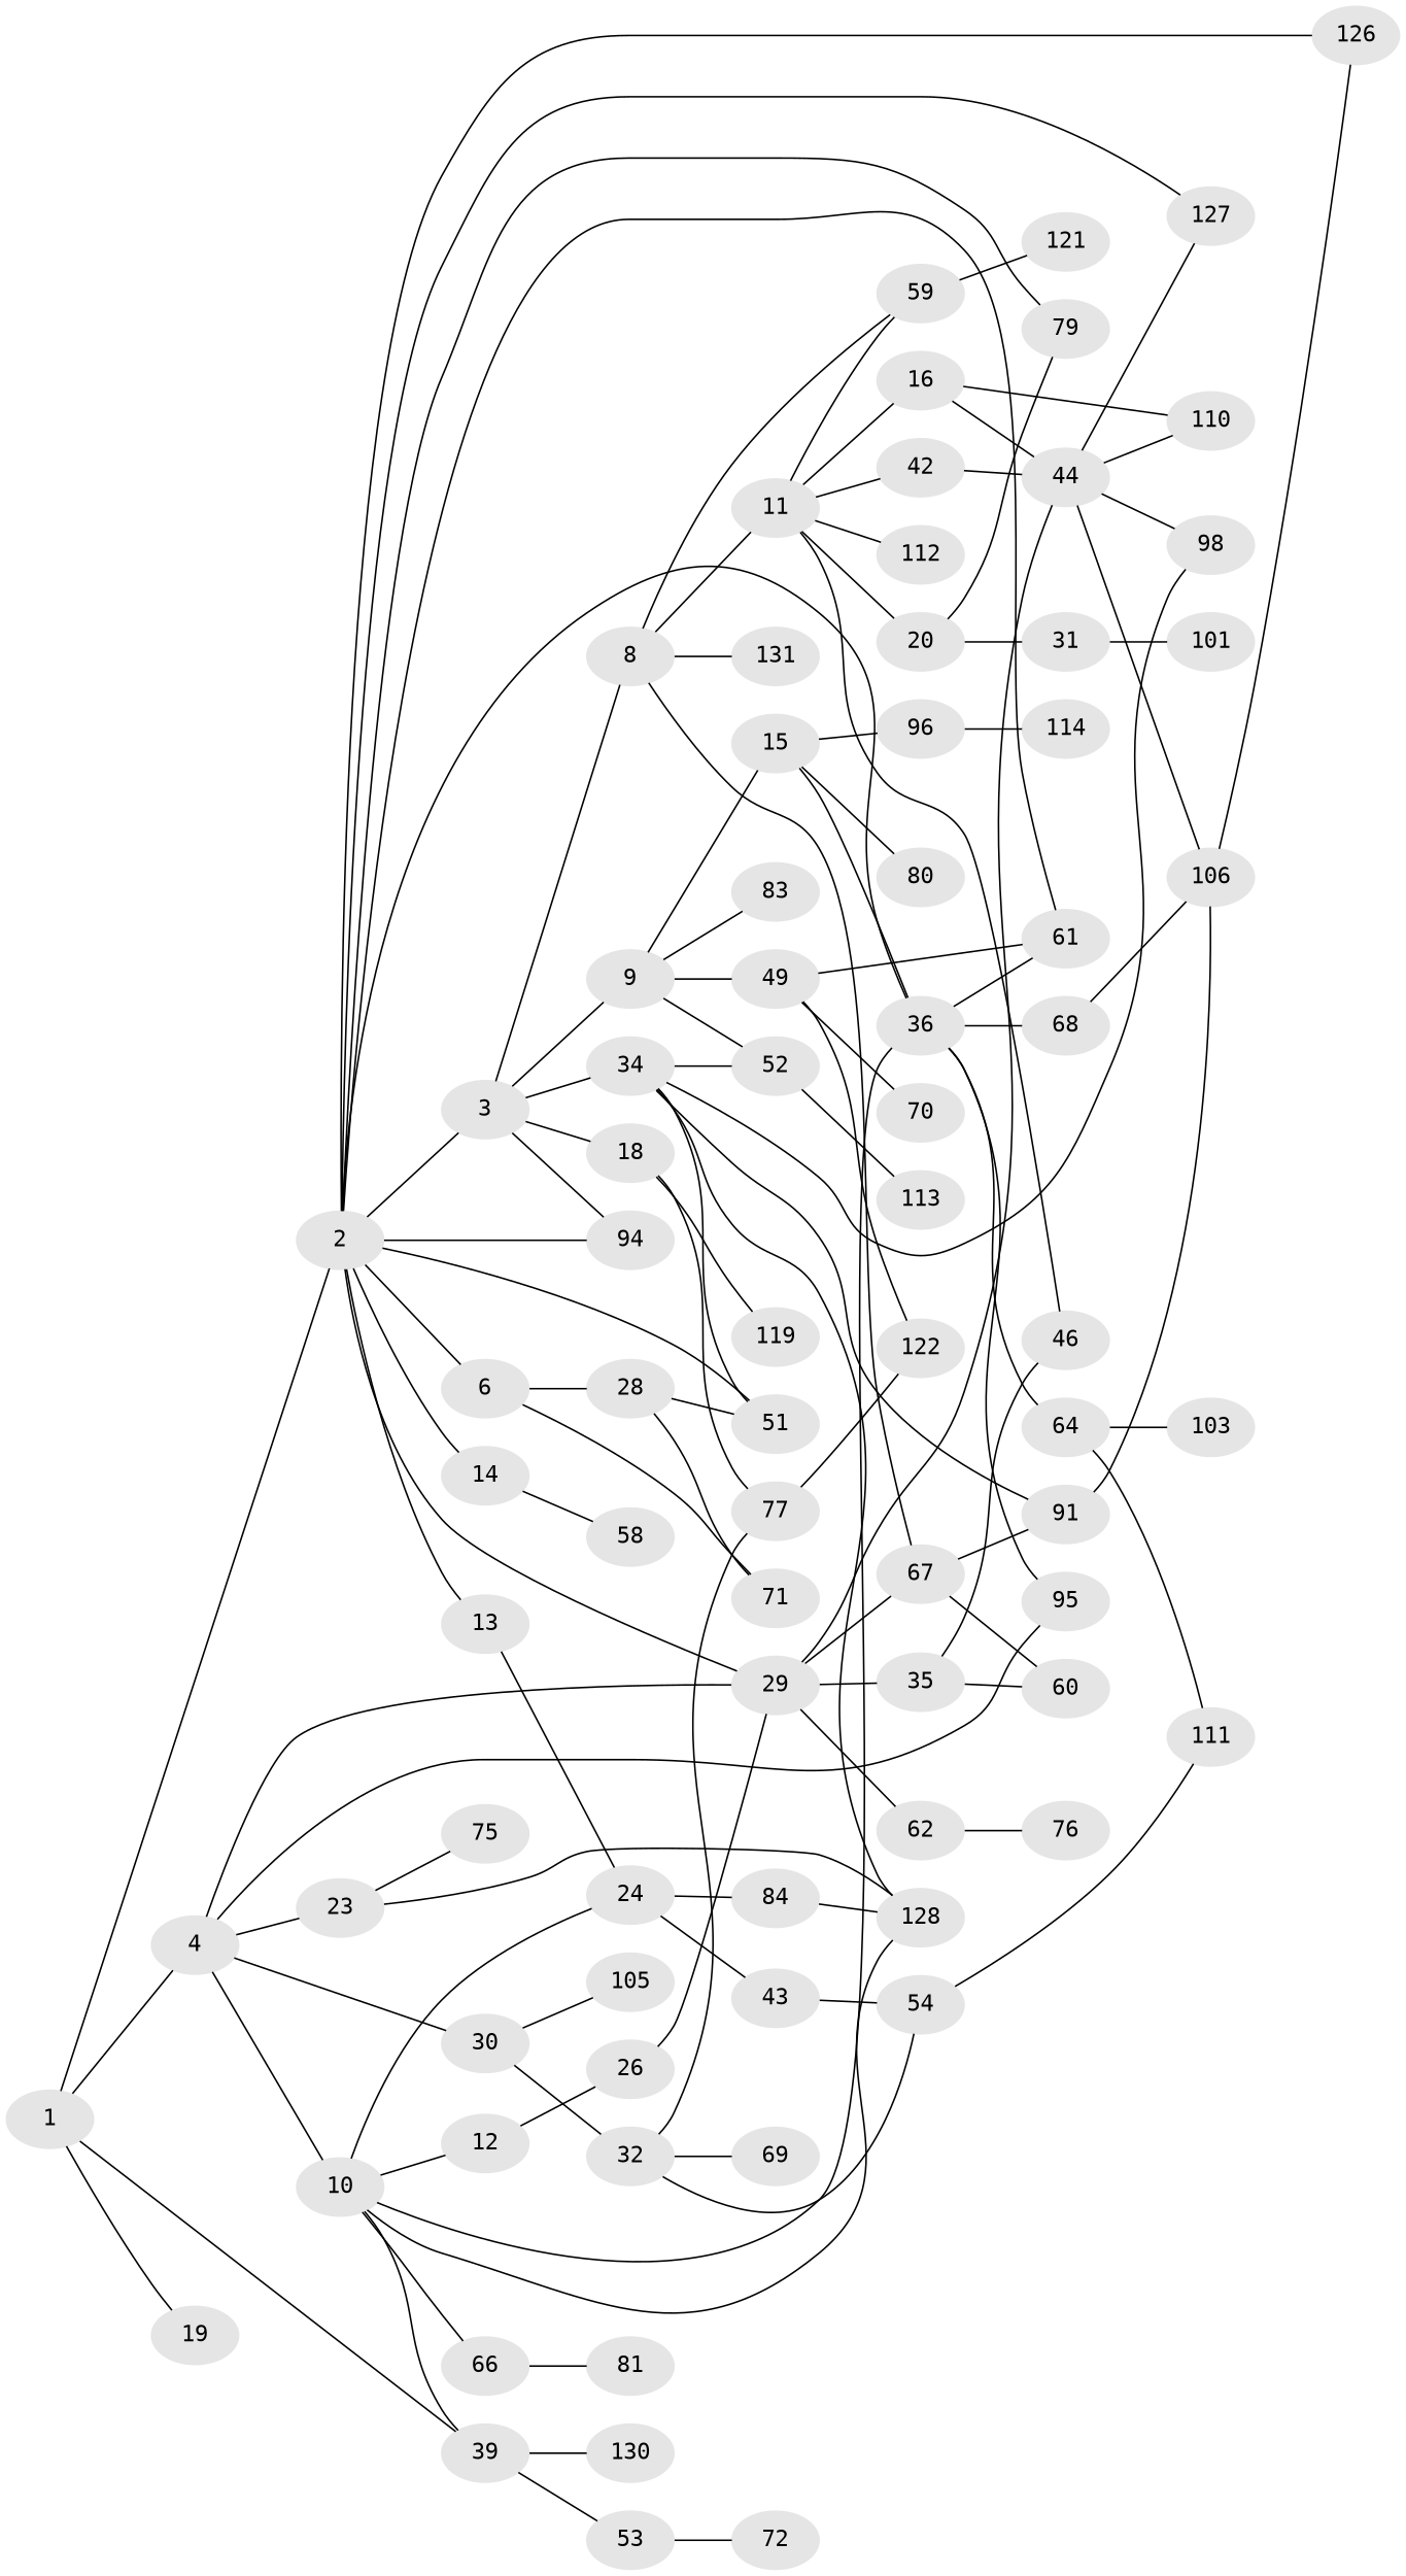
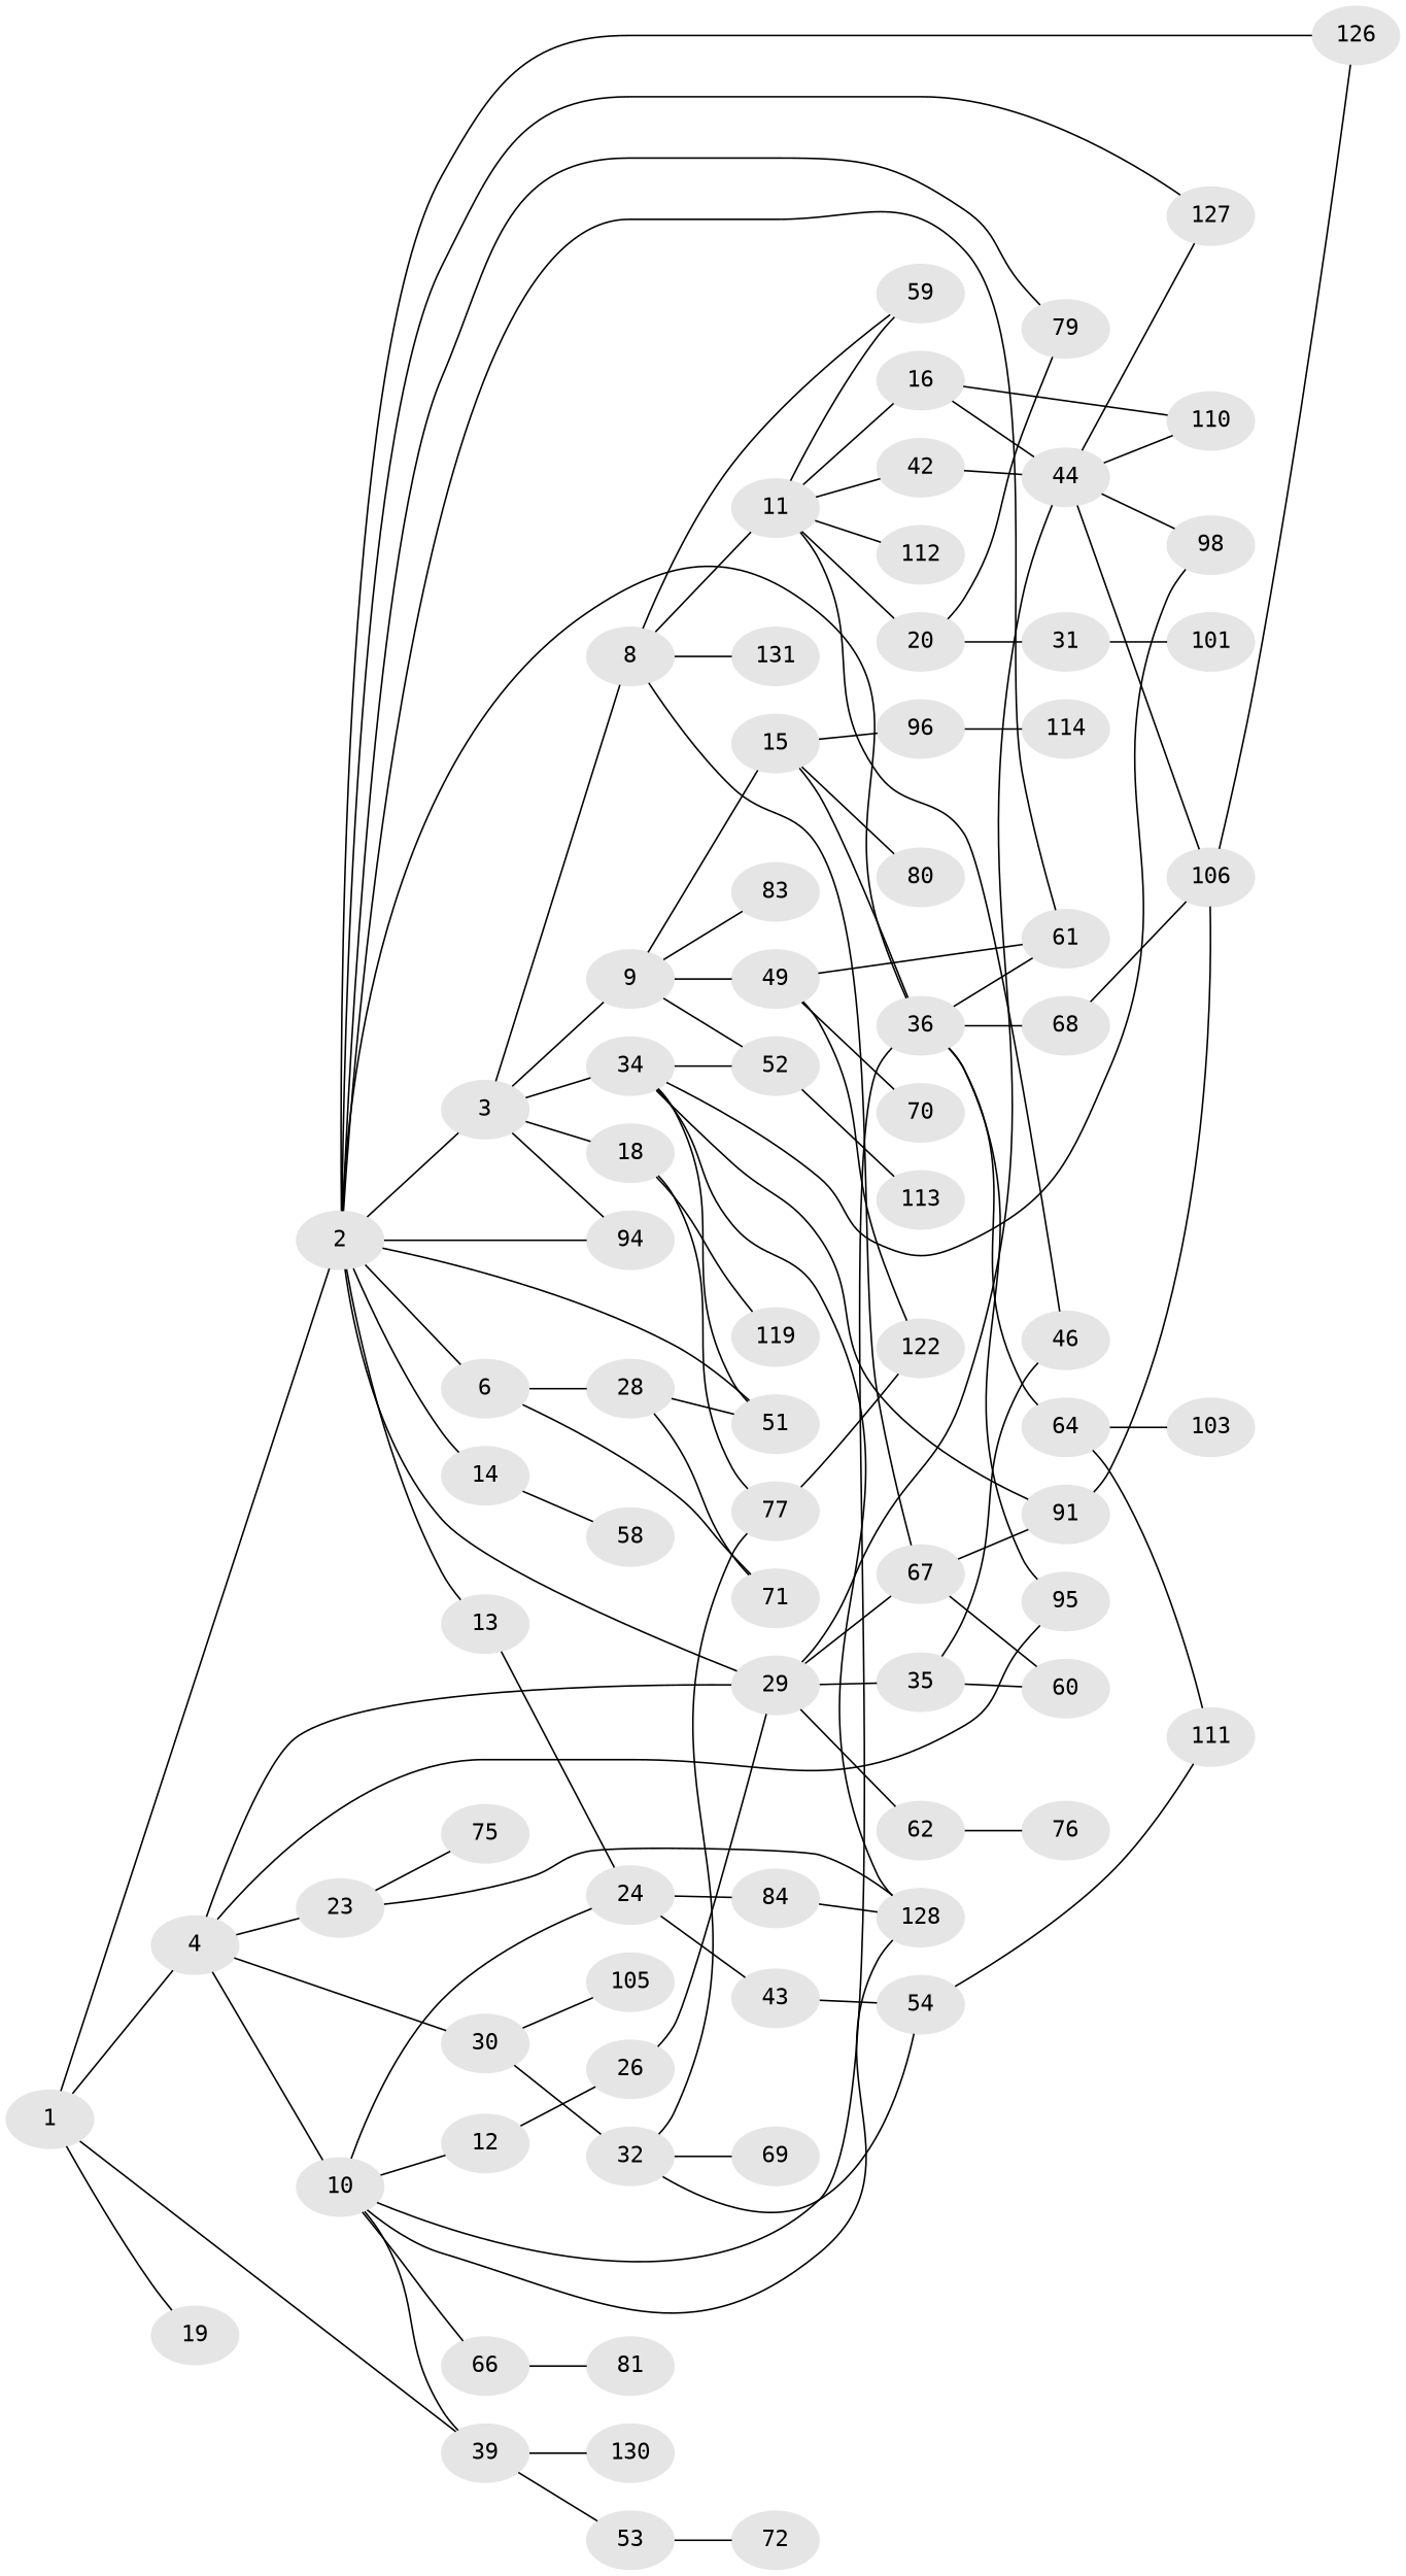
  graph {
    fontname="DejaVu Sans Mono"
    rankdir=LR
    node [color=gray90 fontname="DejaVu Sans Mono" style=filled]
    edge [fontname="DejaVu Sans Mono"]
    1 [super="+86"]
    2 [super="+50+63+7"]
    4 [super="+5"]
    19
    39 [super="+40"]
    3
    6
    13
    14
    29 [super="+78+117+97"]
    36 [super="+41"]
    51 [super="+56"]
    61
    79
    94
    126 [super="+129"]
    127
    10 [super="+99+17"]
    23 [super="+55"]
    30
    95
    53
    130
    8
    9
    18 [super="+22+33"]
    34 [super="+45"]
    28
    71 [super="+115"]
    24
    58
    n32 [label=67 super="+88"]
    44 [super="+65+74+73"]
    35
    62
    64
    68
    11 [super="+89"]
    59
    131 [super="+134"]
    15 [super="+92"]
    49
    52 [super="+93"]
    83
    77 [super="+116+124"]
    119
    128 [super="+135"]
    91 [super="+132"]
    98
    12 [super="+100+104"]
    66
    75
    32 [super="+37"]
    105
    16 [super="+48"]
    20
    42
    46
    112
    60
-   121
    80
    96
    70 [super="+108"]
    122 [super="+125"]
    113
    26
    43
    84
    81
    110
    31
    114
    106
    101
    54
    76
    69
    111
    103
    72
    1 -- 2
    1 -- 4
    1 -- 19
    1 -- 39
    2 -- 3
    2 -- 6
    2 -- 13
    2 -- 14
    2 -- 29 [weight=2]
    2 -- 36
    2 -- 51
    2 -- 61
    2 -- 79
    2 -- 94 [weight=2]
    2 -- 126 [weight=2]
    2 -- 127
    4 -- 29
    4 -- 10
    4 -- 23
    4 -- 30
    4 -- 95
    39 -- 53
    39 -- 130
    3 -- 94
    3 -- 8
    3 -- 9
    3 -- 18
    3 -- 34
    6 -- 28
    6 -- 71
    13 -- 24
    14 -- 58
    29 -- n32
    29 -- 44
    29 -- 35
    29 -- 62
    36 -- 61
    36 -- 95
    36 -- 64
    36 -- 68
    10 -- 39
    10 -- 36
    10 -- 24
    10 -- 128
    10 -- 12
    10 -- 66
    23 -- 128
    23 -- 75
    30 -- 32
    30 -- 105
    53 -- 72
    8 -- n32
    8 -- 11 [weight=2]
    8 -- 59
    8 -- 131
    9 -- 15
    9 -- 49
    9 -- 52
    9 -- 83
    18 -- 77
    18 -- 119
    34 -- 51
    34 -- 52
    34 -- 128
    34 -- 91
    34 -- 98
    28 -- 51
    28 -- 71
    24 -- 43
    24 -- 84
    n32 -- 91
    n32 -- 60
    44 -- 127
    44 -- 98
    44 -- 110
    44 -- 106
    35 -- 46
    35 -- 60
    62 -- 76
    64 -- 111
    64 -- 103
    68 -- 106
    11 -- 59
    11 -- 16 [weight=2]
    11 -- 20
    11 -- 42
    11 -- 46
    11 -- 112
-   59 -- 121
    15 -- 36
    15 -- 80
    15 -- 96
    49 -- 61
    49 -- 70
    49 -- 122
    52 -- 113
    77 -- 122
    91 -- 106
    12 -- 26
    66 -- 81
    32 -- 77
    32 -- 54
    32 -- 69
    16 -- 44
    16 -- 110
    20 -- 79
    20 -- 31
    42 -- 44
    96 -- 114
    26 -- 29 [weight=2]
    43 -- 54
    84 -- 128
    31 -- 101
    106 -- 126
    54 -- 111
  }
